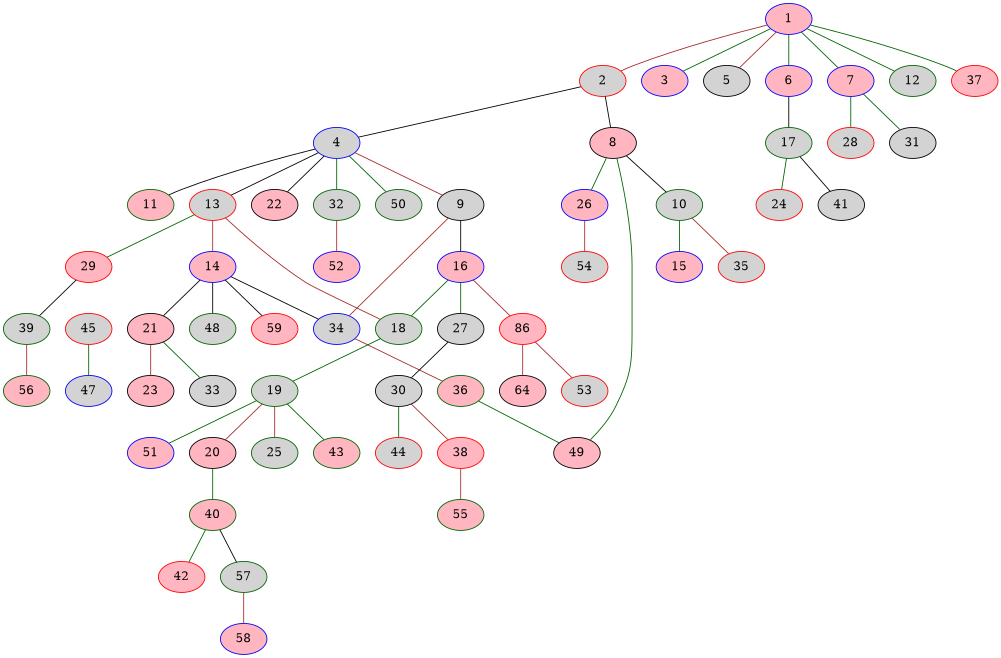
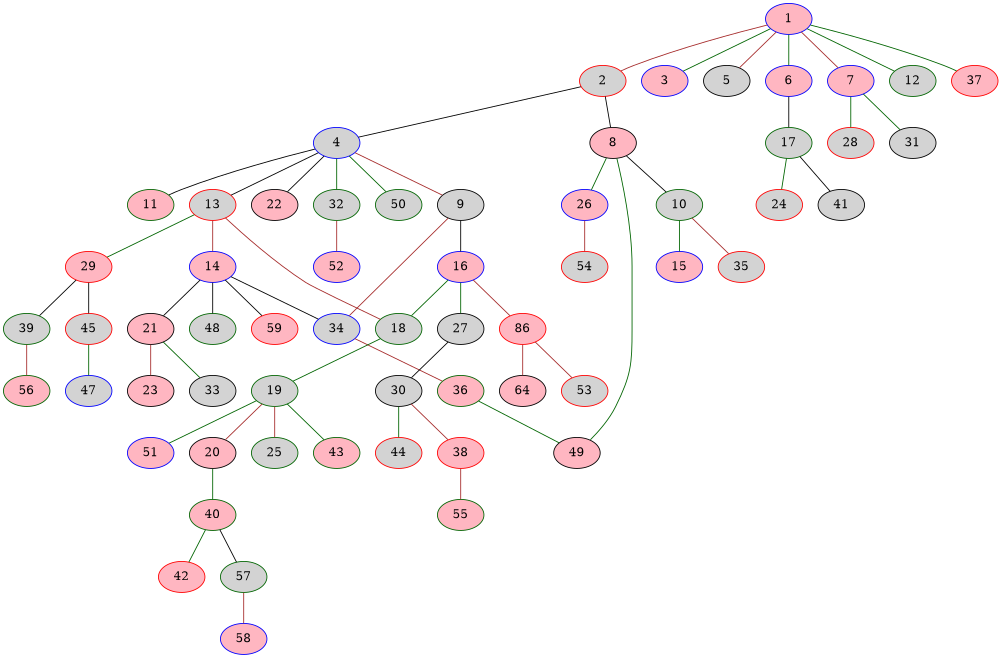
  graph {
    fontname="DejaVu Serif"
    node [color=darkgreen fillcolor=lightpink fontname="DejaVu Serif" style=filled]
    edge [color=darkgreen fontname="DejaVu Serif"]
    1 [color=blue]
    2 [color=red fillcolor=lightgrey]
    3 [color=blue]
    5 [color=black fillcolor=lightgrey]
    6 [color=blue]
    7 [color=blue]
    12 [fillcolor=lightgrey]
    37 [color=red]
    4 [color=blue fillcolor=lightgrey]
    8 [color=black]
    17 [fillcolor=lightgrey]
    28 [color=red fillcolor=lightgrey]
    31 [color=black fillcolor=lightgrey]
    9 [color=black fillcolor=lightgrey]
    11
    13 [color=red fillcolor=lightgrey]
    22 [color=black]
    32 [fillcolor=lightgrey]
    50 [fillcolor=lightgrey]
    10 [fillcolor=lightgrey]
    26 [color=blue]
    49 [color=black]
    24 [color=red fillcolor=lightgrey]
    41 [color=black fillcolor=lightgrey]
    16 [color=blue]
    34 [color=blue fillcolor=lightgrey]
    14 [color=blue]
    18 [fillcolor=lightgrey]
    29 [color=red]
    52 [color=blue]
    15 [color=blue]
    35 [color=red fillcolor=lightgrey]
    54 [color=red fillcolor=lightgrey]
    27 [color=black fillcolor=lightgrey]
    n35 [color=red label=86]
    36
    21 [color=black]
    48 [fillcolor=lightgrey]
    59 [color=red]
    19 [fillcolor=lightgrey]
    39 [fillcolor=lightgrey]
    45 [color=red fillcolor=lightgrey]
    30 [color=black fillcolor=lightgrey]
    53 [color=red fillcolor=lightgrey]
    n45 [color=black label=64]
    23 [color=black]
    33 [color=black fillcolor=lightgrey]
    20 [color=black]
    25 [fillcolor=lightgrey]
    43
    51 [color=blue]
    56
    47 [color=blue fillcolor=lightgrey]
    38 [color=red]
    44 [color=red fillcolor=lightgrey]
    40
    42 [color=red]
    57 [fillcolor=lightgrey]
    58 [color=blue]
    55
    1 -- 2 [color=brown]
    1 -- 3
    1 -- 5 [color=brown]
    1 -- 6
-   1 -- 7
+   1 -- 7 [color=brown]
    1 -- 12
    1 -- 37
    2 -- 4 [color=black]
    2 -- 8 [color=black]
    6 -- 17 [color=black]
    7 -- 28
    7 -- 31
    4 -- 9 [color=brown]
    4 -- 11 [color=black]
    4 -- 13 [color=black]
    4 -- 22 [color=black]
    4 -- 32
    4 -- 50
    8 -- 10 [color=black]
    8 -- 26
    8 -- 49
    17 -- 24
    17 -- 41 [color=black]
    9 -- 16 [color=black]
    9 -- 34 [color=brown]
    13 -- 14 [color=brown]
    13 -- 18 [color=brown]
    13 -- 29
    32 -- 52 [color=brown]
    10 -- 15
    10 -- 35 [color=brown]
    26 -- 54 [color=brown]
    16 -- 18
    16 -- 27
    16 -- n35 [color=brown]
    34 -- 36 [color=brown]
    14 -- 34 [color=black]
    14 -- 21 [color=black]
    14 -- 48 [color=black]
    14 -- 59 [color=black]
    18 -- 19
    29 -- 39 [color=black]
+   29 -- 45 [color=black]
    27 -- 30 [color=black]
    n35 -- 53 [color=brown]
    n35 -- n45 [color=brown]
    36 -- 49
    21 -- 23 [color=brown]
    21 -- 33
    19 -- 20 [color=brown]
    19 -- 25 [color=brown]
    19 -- 43
    19 -- 51
    39 -- 56 [color=brown]
    45 -- 47
    30 -- 38 [color=brown]
    30 -- 44
    20 -- 40
    38 -- 55 [color=brown]
    40 -- 42
    40 -- 57 [color=black]
    57 -- 58 [color=brown]
  }
